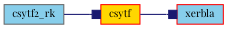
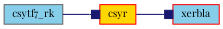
  digraph {
    fontname="Playfair Display"
    rankdir=LR
    node [color=red fillcolor=skyblue fontname="Playfair Display" fontsize=10 shape=record style=filled]
    edge [arrowhead=box color=midnightblue fontname="Playfair Display" fontsize=10 labelfontname=Helvetica labelfontsize=10 style=solid]
-   n1 [color=gray40 fontcolor=black height=0.2 label=csytf2_rk width=0.4]
-   n2 [fillcolor=gold height=0.2 label=csytf width=0.4]
+   n1 [color=gray40 fontcolor=black height=0.2 label=csytf7_rk width=0.4]
+   n2 [fillcolor=gold height=0.2 label=csyr width=0.4]
    n3 [height=0.2 label=xerbla width=0.4]
    n1 -> n2
    n2 -> n3
  }
